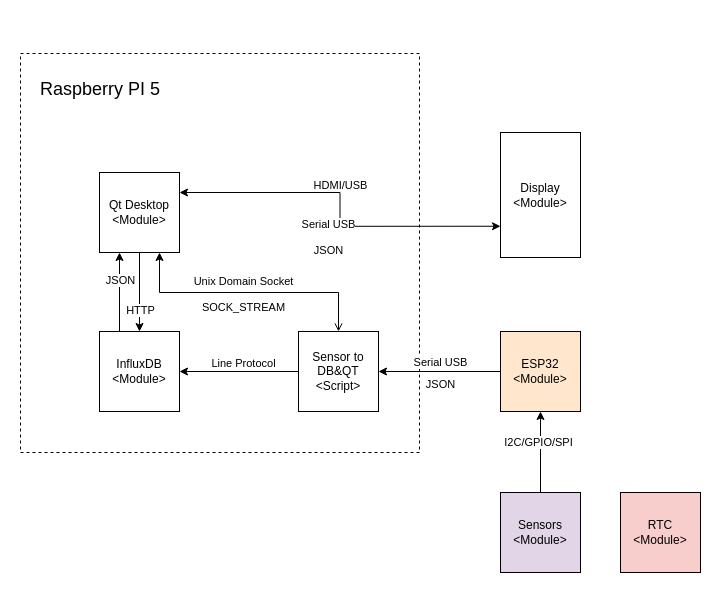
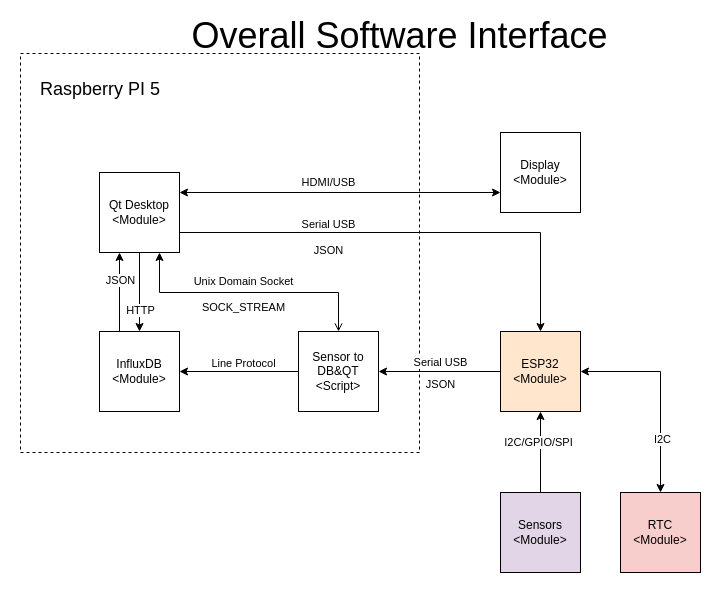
  <mxCell id="0" />
  <mxCell id="1" parent="0" />
+ <mxCell id="2" value="&lt;font style=&quot;font-size: 36px;&quot;&gt;Overall Software Interface&lt;/font&gt;" style="text;html=1;align=center;verticalAlign=middle;whiteSpace=wrap;rounded=0;" parent="1" vertex="1"><mxGeometry x="179" y="20" width="441" height="30" as="geometry" /></mxCell>
  <mxCell id="3" value="" style="whiteSpace=wrap;html=1;aspect=fixed;dashed=1;fillColor=none;" parent="1" vertex="1"><mxGeometry x="20" y="53" width="399" height="399" as="geometry" /></mxCell>
  <mxCell id="4" style="edgeStyle=orthogonalEdgeStyle;rounded=0;orthogonalLoop=1;jettySize=auto;html=1;exitX=0.25;exitY=0;exitDx=0;exitDy=0;entryX=0.25;entryY=1;entryDx=0;entryDy=0;" edge="1" parent="1" source="5" target="14"><mxGeometry relative="1" as="geometry" /></mxCell>
  <mxCell id="5" value="InfluxDB&lt;br&gt;&amp;lt;Module&amp;gt;" style="whiteSpace=wrap;html=1;aspect=fixed;" parent="1" vertex="1"><mxGeometry x="99" y="331" width="80" height="80" as="geometry" /></mxCell>
  <mxCell id="6" style="edgeStyle=orthogonalEdgeStyle;rounded=0;orthogonalLoop=1;jettySize=auto;html=1;exitX=1;exitY=0.25;exitDx=0;exitDy=0;entryX=0;entryY=0.75;entryDx=0;entryDy=0;startArrow=classic;startFill=1;" parent="1" source="14" target="22" edge="1"><mxGeometry relative="1" as="geometry" /></mxCell>
  <mxCell id="7" value="HDMI/USB" style="edgeLabel;html=1;align=center;verticalAlign=middle;resizable=0;points=[];" parent="6" vertex="1" connectable="0"><mxGeometry x="-0.077" relative="1" as="geometry"><mxPoint y="-11" as="offset" /></mxGeometry></mxCell>
+ <mxCell id="8" style="edgeStyle=orthogonalEdgeStyle;rounded=0;orthogonalLoop=1;jettySize=auto;html=1;exitX=1;exitY=0.75;exitDx=0;exitDy=0;entryX=0.5;entryY=0;entryDx=0;entryDy=0;" edge="1" parent="1" source="14" target="18"><mxGeometry relative="1" as="geometry"><Array as="points"><mxPoint x="540" y="232" /></Array></mxGeometry></mxCell>
  <mxCell id="9" style="edgeStyle=orthogonalEdgeStyle;rounded=0;orthogonalLoop=1;jettySize=auto;html=1;exitX=0.5;exitY=1;exitDx=0;exitDy=0;" edge="1" parent="1" source="14" target="5"><mxGeometry relative="1" as="geometry" /></mxCell>
  <mxCell id="10" value="JSON" style="edgeLabel;html=1;align=center;verticalAlign=middle;resizable=0;points=[];labelBackgroundColor=default;" vertex="1" connectable="0" parent="9"><mxGeometry x="0.392" y="1" relative="1" as="geometry"><mxPoint x="-21" y="-28" as="offset" /></mxGeometry></mxCell>
  <mxCell id="11" value="HTTP" style="edgeLabel;html=1;align=center;verticalAlign=middle;resizable=0;points=[];" vertex="1" connectable="0" parent="9"><mxGeometry x="0.443" relative="1" as="geometry"><mxPoint as="offset" /></mxGeometry></mxCell>
  <mxCell id="12" style="edgeStyle=orthogonalEdgeStyle;rounded=0;orthogonalLoop=1;jettySize=auto;html=1;exitX=0.75;exitY=1;exitDx=0;exitDy=0;entryX=0.5;entryY=0;entryDx=0;entryDy=0;startArrow=classic;startFill=1;endArrow=open;endFill=1;" edge="1" parent="1" source="14" target="27"><mxGeometry relative="1" as="geometry"><Array as="points"><mxPoint x="159" y="292" /><mxPoint x="338" y="292" /></Array></mxGeometry></mxCell>
  <mxCell id="13" value="Unix Domain Socket&lt;br&gt;&lt;br&gt;SOCK_STREAM" style="edgeLabel;html=1;align=center;verticalAlign=middle;resizable=0;points=[];labelBackgroundColor=none;spacingTop=0;spacing=2;spacingBottom=0;spacingLeft=0;fontColor=default;" vertex="1" connectable="0" parent="12"><mxGeometry x="-0.044" relative="1" as="geometry"><mxPoint y="1" as="offset" /></mxGeometry></mxCell>
  <mxCell id="14" value="Qt Desktop&lt;br&gt;&amp;lt;Module&amp;gt;" style="whiteSpace=wrap;html=1;aspect=fixed;" parent="1" vertex="1"><mxGeometry x="99" y="172" width="80" height="80" as="geometry" /></mxCell>
  <mxCell id="15" value="&lt;font style=&quot;font-size: 18px;&quot;&gt;Raspberry PI 5&lt;/font&gt;" style="text;html=1;align=center;verticalAlign=middle;whiteSpace=wrap;rounded=0;" parent="1" vertex="1"><mxGeometry x="30" y="62" width="140" height="54" as="geometry" /></mxCell>
+ <mxCell id="16" style="edgeStyle=orthogonalEdgeStyle;rounded=0;orthogonalLoop=1;jettySize=auto;html=1;exitX=1;exitY=0.5;exitDx=0;exitDy=0;entryX=0.5;entryY=0;entryDx=0;entryDy=0;startArrow=classic;startFill=1;" edge="1" parent="1" source="18" target="31"><mxGeometry relative="1" as="geometry" /></mxCell>
+ <mxCell id="17" value="I2C" style="edgeLabel;html=1;align=center;verticalAlign=middle;resizable=0;points=[];" vertex="1" connectable="0" parent="16"><mxGeometry x="0.463" y="1" relative="1" as="geometry"><mxPoint as="offset" /></mxGeometry></mxCell>
  <mxCell id="18" value="ESP32&lt;br&gt;&amp;lt;Module&amp;gt;" style="whiteSpace=wrap;html=1;aspect=fixed;fillColor=#ffe6cc;" parent="1" vertex="1"><mxGeometry x="500" y="331" width="80" height="80" as="geometry" /></mxCell>
  <mxCell id="19" style="edgeStyle=orthogonalEdgeStyle;rounded=0;orthogonalLoop=1;jettySize=auto;html=1;exitX=0.5;exitY=0;exitDx=0;exitDy=0;entryX=0.5;entryY=1;entryDx=0;entryDy=0;" parent="1" source="21" target="18" edge="1"><mxGeometry relative="1" as="geometry" /></mxCell>
  <mxCell id="20" value="I2C/GPIO/SPI" style="edgeLabel;html=1;align=center;verticalAlign=middle;resizable=0;points=[];" parent="19" vertex="1" connectable="0"><mxGeometry x="-0.056" y="3" relative="1" as="geometry"><mxPoint y="-13" as="offset" /></mxGeometry></mxCell>
  <mxCell id="21" value="Sensors&lt;br&gt;&amp;lt;Module&amp;gt;" style="whiteSpace=wrap;html=1;aspect=fixed;fillColor=#e1d5e7;" parent="1" vertex="1"><mxGeometry x="500" y="492" width="80" height="80" as="geometry" /></mxCell>
- <mxCell id="22" value="Display&lt;br&gt;&amp;lt;Module&amp;gt;" style="whiteSpace=wrap;html=1;aspect=fixed;" parent="1" vertex="1"><mxGeometry x="500" y="132" width="80" height="125" as="geometry" /></mxCell>
+ <mxCell id="22" value="Display&lt;br&gt;&amp;lt;Module&amp;gt;" style="whiteSpace=wrap;html=1;aspect=fixed;" parent="1" vertex="1"><mxGeometry x="500" y="132" width="80" height="80" as="geometry" /></mxCell>
  <mxCell id="23" style="edgeStyle=orthogonalEdgeStyle;rounded=0;orthogonalLoop=1;jettySize=auto;html=1;exitX=0;exitY=0.5;exitDx=0;exitDy=0;entryX=1;entryY=0.5;entryDx=0;entryDy=0;startArrow=none;startFill=0;endArrow=classic;endFill=1;" parent="1" source="18" target="27" edge="1"><mxGeometry relative="1" as="geometry"><Array as="points" /></mxGeometry></mxCell>
  <mxCell id="24" value="Serial USB" style="edgeLabel;html=1;align=center;verticalAlign=middle;resizable=0;points=[];" parent="23" vertex="1" connectable="0"><mxGeometry x="-0.138" y="1" relative="1" as="geometry"><mxPoint x="-8" y="-11" as="offset" /></mxGeometry></mxCell>
  <mxCell id="25" style="edgeStyle=orthogonalEdgeStyle;rounded=0;orthogonalLoop=1;jettySize=auto;html=1;exitX=0;exitY=0.5;exitDx=0;exitDy=0;entryX=1;entryY=0.5;entryDx=0;entryDy=0;" parent="1" source="27" target="5" edge="1"><mxGeometry relative="1" as="geometry" /></mxCell>
  <mxCell id="26" value="Line Protocol" style="edgeLabel;html=1;align=center;verticalAlign=middle;resizable=0;points=[];" parent="25" vertex="1" connectable="0"><mxGeometry x="0.264" y="-1" relative="1" as="geometry"><mxPoint x="19" y="-8" as="offset" /></mxGeometry></mxCell>
  <mxCell id="27" value="Sensor to DB&amp;amp;QT&lt;br&gt;&amp;lt;Script&amp;gt;" style="whiteSpace=wrap;html=1;aspect=fixed;" parent="1" vertex="1"><mxGeometry x="298" y="331" width="80" height="80" as="geometry" /></mxCell>
  <mxCell id="28" value="&lt;font&gt;JSON&lt;/font&gt;" style="text;html=1;align=center;verticalAlign=middle;resizable=0;points=[];autosize=1;strokeColor=none;fillColor=none;fontSize=11;" vertex="1" parent="1"><mxGeometry x="415" y="369" width="50" height="30" as="geometry" /></mxCell>
  <mxCell id="29" value="Serial USB" style="edgeLabel;html=1;align=center;verticalAlign=middle;resizable=0;points=[];" vertex="1" connectable="0" parent="1"><mxGeometry x="327" y="223" as="geometry" /></mxCell>
  <mxCell id="30" value="&lt;font&gt;JSON&lt;/font&gt;" style="text;html=1;align=center;verticalAlign=middle;resizable=0;points=[];autosize=1;strokeColor=none;fillColor=none;fontSize=11;" vertex="1" parent="1"><mxGeometry x="303" y="235" width="50" height="30" as="geometry" /></mxCell>
  <mxCell id="31" value="RTC&lt;br&gt;&amp;lt;Module&amp;gt;" style="whiteSpace=wrap;html=1;aspect=fixed;fillColor=#f8cecc;" vertex="1" parent="1"><mxGeometry x="620" y="492" width="80" height="80" as="geometry" /></mxCell>
